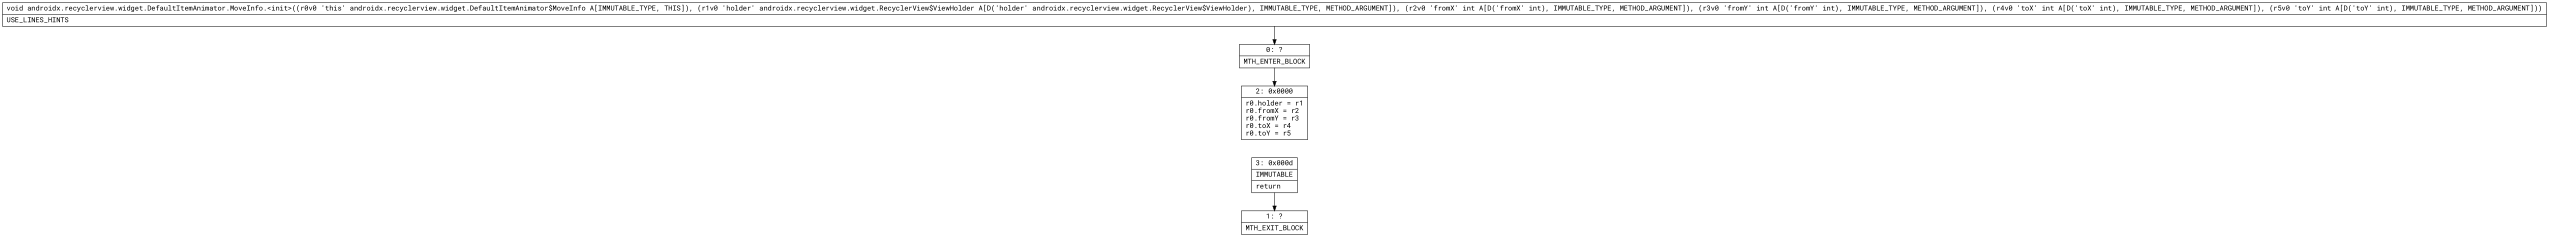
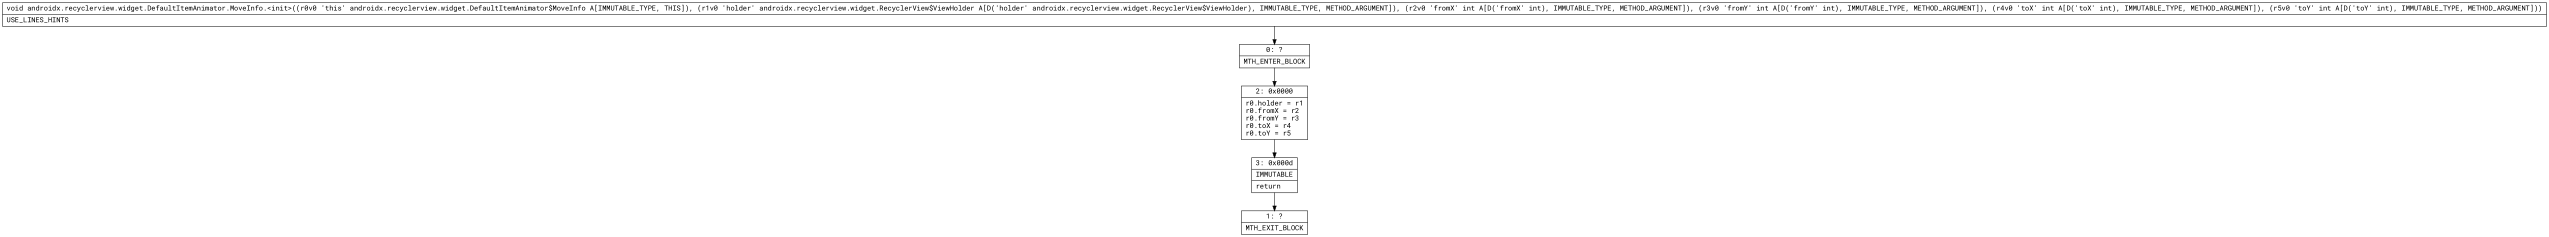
  digraph {
    fontname="Roboto Mono"
    node [fontname="Roboto Mono" shape=record]
    edge [fontname="Roboto Mono"]
    n1 [label="{0\:\ ?|MTH_ENTER_BLOCK\l}"]
    n2 [label="{2\:\ 0x0000|r0.holder = r1\lr0.fromX = r2\lr0.fromY = r3\lr0.toX = r4\lr0.toY = r5\l}"]
    n3 [label="{3\:\ 0x000d|IMMUTABLE\l|return\l}"]
    n4 [label="{1\:\ ?|MTH_EXIT_BLOCK\l}"]
    n5 [label="{void androidx.recyclerview.widget.DefaultItemAnimator.MoveInfo.\<init\>((r0v0 'this' androidx.recyclerview.widget.DefaultItemAnimator$MoveInfo A[IMMUTABLE_TYPE, THIS]), (r1v0 'holder' androidx.recyclerview.widget.RecyclerView$ViewHolder A[D('holder' androidx.recyclerview.widget.RecyclerView$ViewHolder), IMMUTABLE_TYPE, METHOD_ARGUMENT]), (r2v0 'fromX' int A[D('fromX' int), IMMUTABLE_TYPE, METHOD_ARGUMENT]), (r3v0 'fromY' int A[D('fromY' int), IMMUTABLE_TYPE, METHOD_ARGUMENT]), (r4v0 'toX' int A[D('toX' int), IMMUTABLE_TYPE, METHOD_ARGUMENT]), (r5v0 'toY' int A[D('toY' int), IMMUTABLE_TYPE, METHOD_ARGUMENT]))  | USE_LINES_HINTS\l}"]
    n1 -> n2
+   n2 -> n3
    n3 -> n4
    n5 -> n1
  }
